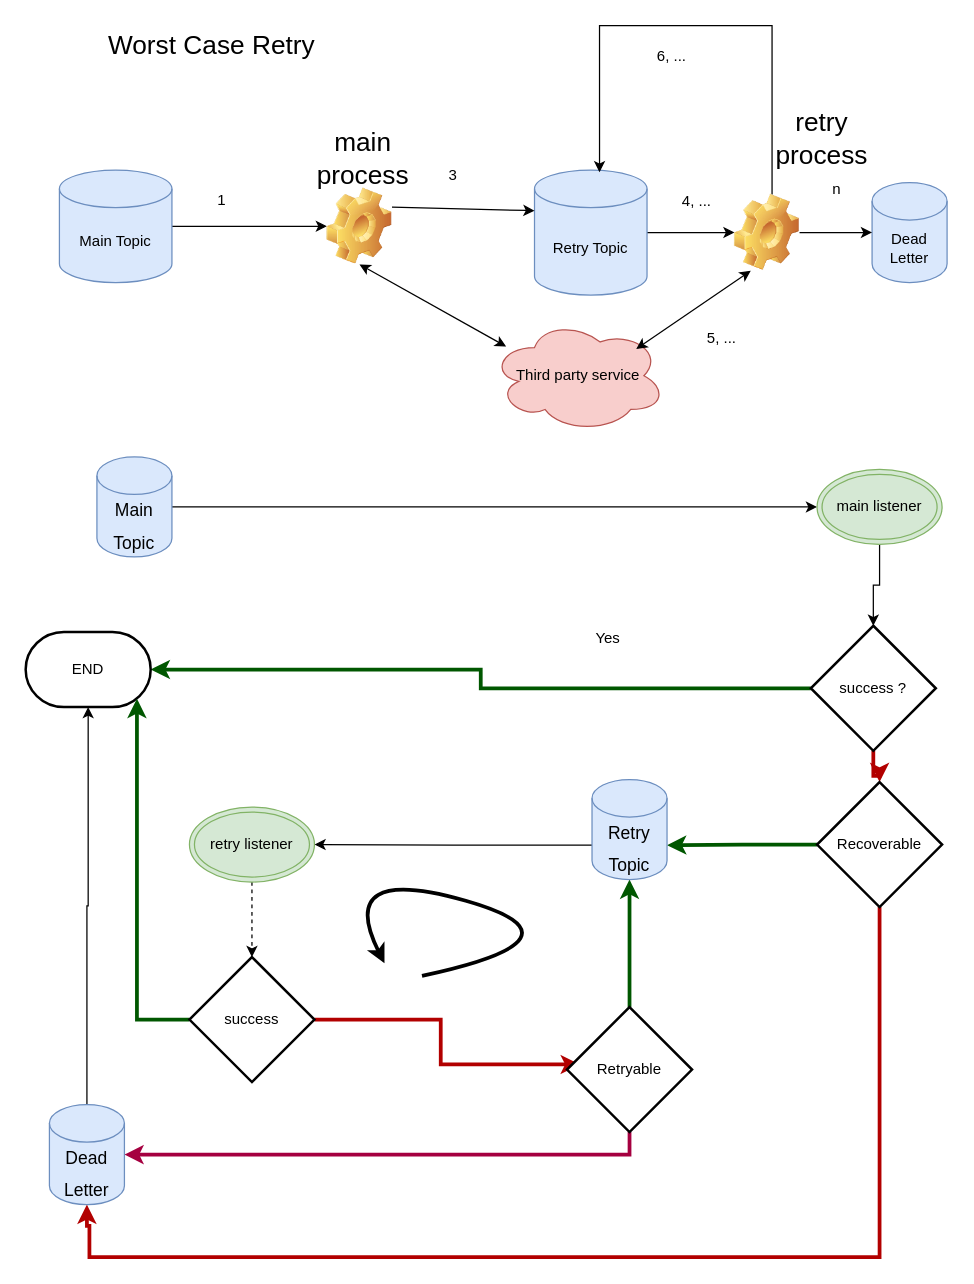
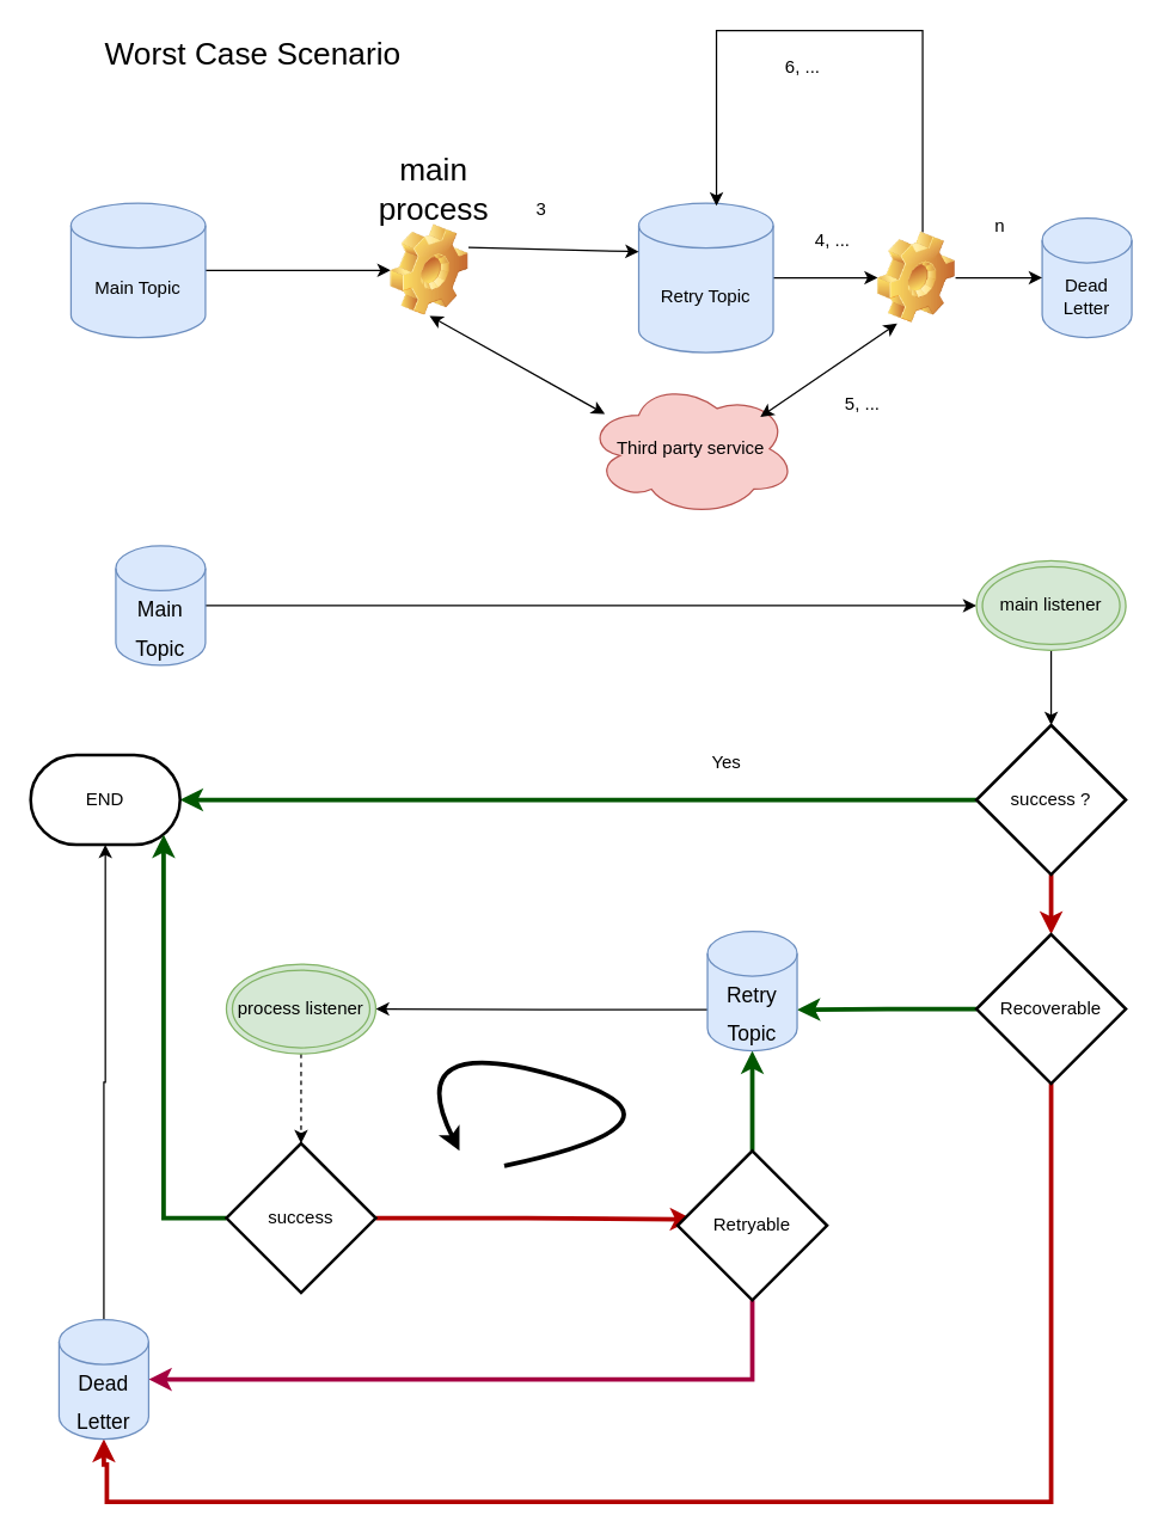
  <mxCell id="0" />
  <mxCell id="1" parent="0" />
  <mxCell id="2" style="edgeStyle=orthogonalEdgeStyle;rounded=0;orthogonalLoop=1;jettySize=auto;html=1;" edge="1" parent="1" source="3" target="7"><mxGeometry relative="1" as="geometry" /></mxCell>
  <mxCell id="3" value="Main Topic" style="shape=cylinder3;whiteSpace=wrap;html=1;boundedLbl=1;backgroundOutline=1;size=15;fillColor=#dae8fc;strokeColor=#6c8ebf;" vertex="1" parent="1"><mxGeometry x="47" y="135.5" width="90" height="90" as="geometry" /></mxCell>
  <mxCell id="4" style="edgeStyle=orthogonalEdgeStyle;rounded=0;orthogonalLoop=1;jettySize=auto;html=1;entryX=0;entryY=0.5;entryDx=0;entryDy=0;" edge="1" parent="1" source="5" target="16"><mxGeometry relative="1" as="geometry" /></mxCell>
  <mxCell id="5" value="Retry Topic" style="shape=cylinder3;whiteSpace=wrap;html=1;boundedLbl=1;backgroundOutline=1;size=15;fillColor=#dae8fc;strokeColor=#6c8ebf;" vertex="1" parent="1"><mxGeometry x="427" y="135.5" width="90" height="100" as="geometry" /></mxCell>
  <mxCell id="6" value="Dead Letter" style="shape=cylinder3;whiteSpace=wrap;html=1;boundedLbl=1;backgroundOutline=1;size=15;fillColor=#dae8fc;strokeColor=#6c8ebf;" vertex="1" parent="1"><mxGeometry x="697" y="145.5" width="60" height="80" as="geometry" /></mxCell>
  <mxCell id="7" value="" style="shape=image;html=1;verticalLabelPosition=bottom;verticalAlign=top;imageAspect=1;aspect=fixed;image=img/clipart/Gear_128x128.png" vertex="1" parent="1"><mxGeometry x="261" y="150" width="52" height="61" as="geometry" /></mxCell>
  <mxCell id="8" value="Third party service" style="ellipse;shape=cloud;whiteSpace=wrap;html=1;fillColor=#f8cecc;strokeColor=#b85450;" vertex="1" parent="1"><mxGeometry x="392" y="255" width="140" height="90" as="geometry" /></mxCell>
  <mxCell id="9" value="" style="endArrow=classic;startArrow=classic;html=1;rounded=0;entryX=0.088;entryY=0.241;entryDx=0;entryDy=0;entryPerimeter=0;exitX=0.5;exitY=1;exitDx=0;exitDy=0;" edge="1" parent="1" source="7" target="8"><mxGeometry width="50" height="50" relative="1" as="geometry"><mxPoint x="257" y="40" as="sourcePoint" /><mxPoint x="307" y="-10" as="targetPoint" /></mxGeometry></mxCell>
  <mxCell id="10" value="" style="endArrow=classic;html=1;rounded=0;exitX=1;exitY=0.25;exitDx=0;exitDy=0;entryX=0;entryY=0;entryDx=0;entryDy=32.5;entryPerimeter=0;" edge="1" parent="1" source="7" target="5"><mxGeometry width="50" height="50" relative="1" as="geometry"><mxPoint x="297" y="210" as="sourcePoint" /><mxPoint x="347" y="160" as="targetPoint" /></mxGeometry></mxCell>
- <mxCell id="11" value="1" style="text;html=1;strokeColor=none;fillColor=none;align=center;verticalAlign=middle;whiteSpace=wrap;rounded=0;" vertex="1" parent="1"><mxGeometry x="147" y="145" width="60" height="30" as="geometry" /></mxCell>
  <mxCell id="12" value="3" style="text;html=1;strokeColor=none;fillColor=none;align=center;verticalAlign=middle;whiteSpace=wrap;rounded=0;" vertex="1" parent="1"><mxGeometry x="332" y="125" width="60" height="30" as="geometry" /></mxCell>
  <mxCell id="13" value="4, ..." style="text;html=1;strokeColor=none;fillColor=none;align=center;verticalAlign=middle;whiteSpace=wrap;rounded=0;" vertex="1" parent="1"><mxGeometry x="527" y="145.5" width="60" height="30" as="geometry" /></mxCell>
  <mxCell id="14" style="edgeStyle=orthogonalEdgeStyle;rounded=0;orthogonalLoop=1;jettySize=auto;html=1;entryX=0.578;entryY=0.018;entryDx=0;entryDy=0;entryPerimeter=0;" edge="1" parent="1" source="16" target="5"><mxGeometry relative="1" as="geometry"><Array as="points"><mxPoint x="617" y="20" /><mxPoint x="479" y="20" /></Array></mxGeometry></mxCell>
  <mxCell id="15" style="edgeStyle=orthogonalEdgeStyle;rounded=0;orthogonalLoop=1;jettySize=auto;html=1;" edge="1" parent="1" source="16" target="6"><mxGeometry relative="1" as="geometry" /></mxCell>
  <mxCell id="16" value="" style="shape=image;html=1;verticalLabelPosition=bottom;verticalAlign=top;imageAspect=1;aspect=fixed;image=img/clipart/Gear_128x128.png" vertex="1" parent="1"><mxGeometry x="587" y="155" width="52" height="61" as="geometry" /></mxCell>
  <mxCell id="17" value="" style="endArrow=classic;startArrow=classic;html=1;rounded=0;exitX=0.831;exitY=0.263;exitDx=0;exitDy=0;exitPerimeter=0;entryX=0.25;entryY=1;entryDx=0;entryDy=0;" edge="1" parent="1" source="8" target="16"><mxGeometry width="50" height="50" relative="1" as="geometry"><mxPoint x="617" y="310" as="sourcePoint" /><mxPoint x="667" y="260" as="targetPoint" /></mxGeometry></mxCell>
  <mxCell id="18" value="5, ..." style="text;html=1;strokeColor=none;fillColor=none;align=center;verticalAlign=middle;whiteSpace=wrap;rounded=0;" vertex="1" parent="1"><mxGeometry x="547" y="255" width="60" height="30" as="geometry" /></mxCell>
  <mxCell id="19" value="n" style="text;html=1;strokeColor=none;fillColor=none;align=center;verticalAlign=middle;whiteSpace=wrap;rounded=0;" vertex="1" parent="1"><mxGeometry x="639" y="136" width="60" height="30" as="geometry" /></mxCell>
  <mxCell id="20" style="edgeStyle=orthogonalEdgeStyle;rounded=0;orthogonalLoop=1;jettySize=auto;html=1;entryX=0.5;entryY=0;entryDx=0;entryDy=0;entryPerimeter=0;" edge="1" parent="1" source="31" target="23"><mxGeometry relative="1" as="geometry" /></mxCell>
  <mxCell id="21" style="edgeStyle=orthogonalEdgeStyle;rounded=0;orthogonalLoop=1;jettySize=auto;html=1;strokeWidth=3;fillColor=#008a00;strokeColor=#005700;" edge="1" parent="1" source="23" target="30"><mxGeometry relative="1" as="geometry"><mxPoint x="703" y="775" as="targetPoint" /></mxGeometry></mxCell>
  <mxCell id="22" style="edgeStyle=orthogonalEdgeStyle;rounded=0;orthogonalLoop=1;jettySize=auto;html=1;fillColor=#e51400;strokeColor=#B20000;strokeWidth=3;" edge="1" parent="1" source="23" target="27"><mxGeometry relative="1" as="geometry" /></mxCell>
- <mxCell id="23" value="success ?" style="strokeWidth=2;html=1;shape=mxgraph.flowchart.decision;whiteSpace=wrap;" vertex="1" parent="1"><mxGeometry x="648" y="500" width="100" height="100" as="geometry" /></mxCell>
+ <mxCell id="23" value="success ?" style="strokeWidth=2;html=1;shape=mxgraph.flowchart.decision;whiteSpace=wrap;" vertex="1" parent="1"><mxGeometry x="653" y="485" width="100" height="100" as="geometry" /></mxCell>
  <mxCell id="24" style="edgeStyle=orthogonalEdgeStyle;rounded=0;orthogonalLoop=1;jettySize=auto;html=1;exitX=0;exitY=0;exitDx=0;exitDy=52.5;exitPerimeter=0;" edge="1" parent="1" source="45" target="33"><mxGeometry relative="1" as="geometry"><mxPoint x="456" y="675" as="sourcePoint" /></mxGeometry></mxCell>
  <mxCell id="25" style="edgeStyle=orthogonalEdgeStyle;rounded=0;orthogonalLoop=1;jettySize=auto;html=1;entryX=0.5;entryY=1;entryDx=0;entryDy=0;strokeWidth=3;fillColor=#e51400;strokeColor=#B20000;entryPerimeter=0;" edge="1" parent="1" source="27" target="46"><mxGeometry relative="1" as="geometry"><mxPoint x="71" y="963" as="targetPoint" /><Array as="points"><mxPoint x="703" y="1005" /><mxPoint x="71" y="1005" /><mxPoint x="71" y="980" /></Array></mxGeometry></mxCell>
  <mxCell id="26" style="edgeStyle=orthogonalEdgeStyle;rounded=0;orthogonalLoop=1;jettySize=auto;html=1;fillColor=#008a00;strokeColor=#005700;strokeWidth=3;entryX=1;entryY=0;entryDx=0;entryDy=52.5;entryPerimeter=0;" edge="1" parent="1" source="27" target="45"><mxGeometry relative="1" as="geometry"><mxPoint x="457" y="640" as="targetPoint" /></mxGeometry></mxCell>
  <mxCell id="27" value="Recoverable" style="strokeWidth=2;html=1;shape=mxgraph.flowchart.decision;whiteSpace=wrap;" vertex="1" parent="1"><mxGeometry x="653" y="625" width="100" height="100" as="geometry" /></mxCell>
  <mxCell id="28" style="edgeStyle=orthogonalEdgeStyle;rounded=0;orthogonalLoop=1;jettySize=auto;html=1;entryX=0.5;entryY=1;entryDx=0;entryDy=0;entryPerimeter=0;exitX=0.5;exitY=0;exitDx=0;exitDy=0;exitPerimeter=0;" edge="1" parent="1" source="46" target="30"><mxGeometry relative="1" as="geometry"><mxPoint x="71" y="903" as="sourcePoint" /></mxGeometry></mxCell>
  <mxCell id="29" style="edgeStyle=orthogonalEdgeStyle;rounded=0;orthogonalLoop=1;jettySize=auto;html=1;entryX=0;entryY=0.5;entryDx=0;entryDy=0;exitX=1;exitY=0.5;exitDx=0;exitDy=0;exitPerimeter=0;" edge="1" parent="1" source="44" target="31"><mxGeometry relative="1" as="geometry"><mxPoint x="147" y="405" as="sourcePoint" /></mxGeometry></mxCell>
  <mxCell id="30" value="END" style="strokeWidth=2;html=1;shape=mxgraph.flowchart.terminator;whiteSpace=wrap;" vertex="1" parent="1"><mxGeometry x="20" y="505" width="100" height="60" as="geometry" /></mxCell>
  <mxCell id="31" value="main listener" style="ellipse;shape=doubleEllipse;whiteSpace=wrap;html=1;fillColor=#d5e8d4;strokeColor=#82b366;" vertex="1" parent="1"><mxGeometry x="653" y="375" width="100" height="60" as="geometry" /></mxCell>
  <mxCell id="32" style="edgeStyle=orthogonalEdgeStyle;rounded=0;orthogonalLoop=1;jettySize=auto;html=1;entryX=0.5;entryY=0;entryDx=0;entryDy=0;entryPerimeter=0;dashed=1;" edge="1" parent="1" source="33" target="36"><mxGeometry relative="1" as="geometry" /></mxCell>
- <mxCell id="33" value="retry listener" style="ellipse;shape=doubleEllipse;whiteSpace=wrap;html=1;fillColor=#d5e8d4;strokeColor=#82b366;" vertex="1" parent="1"><mxGeometry x="151" y="645" width="100" height="60" as="geometry" /></mxCell>
+ <mxCell id="33" value="process listener" style="ellipse;shape=doubleEllipse;whiteSpace=wrap;html=1;fillColor=#d5e8d4;strokeColor=#82b366;" vertex="1" parent="1"><mxGeometry x="151" y="645" width="100" height="60" as="geometry" /></mxCell>
  <mxCell id="34" style="edgeStyle=orthogonalEdgeStyle;rounded=0;orthogonalLoop=1;jettySize=auto;html=1;entryX=0.89;entryY=0.89;entryDx=0;entryDy=0;entryPerimeter=0;fillColor=#008a00;strokeColor=#005700;strokeWidth=3;" edge="1" parent="1" source="36" target="30"><mxGeometry relative="1" as="geometry" /></mxCell>
  <mxCell id="35" style="edgeStyle=orthogonalEdgeStyle;rounded=0;orthogonalLoop=1;jettySize=auto;html=1;entryX=0.103;entryY=0.459;entryDx=0;entryDy=0;entryPerimeter=0;fillColor=#e51400;strokeColor=#B20000;strokeWidth=3;" edge="1" parent="1" source="36" target="39"><mxGeometry relative="1" as="geometry"><mxPoint x="331" y="815" as="targetPoint" /></mxGeometry></mxCell>
  <mxCell id="36" value="success" style="strokeWidth=2;html=1;shape=mxgraph.flowchart.decision;whiteSpace=wrap;" vertex="1" parent="1"><mxGeometry x="151" y="765" width="100" height="100" as="geometry" /></mxCell>
  <mxCell id="37" style="edgeStyle=orthogonalEdgeStyle;rounded=0;orthogonalLoop=1;jettySize=auto;html=1;fillColor=#008a00;strokeColor=#005700;strokeWidth=3;" edge="1" parent="1" source="39" target="45"><mxGeometry relative="1" as="geometry"><mxPoint x="506" y="705" as="targetPoint" /></mxGeometry></mxCell>
  <mxCell id="38" style="edgeStyle=orthogonalEdgeStyle;rounded=0;orthogonalLoop=1;jettySize=auto;html=1;entryX=1;entryY=0.5;entryDx=0;entryDy=0;entryPerimeter=0;fontSize=14;strokeWidth=3;fillColor=#d80073;strokeColor=#A50040;" edge="1" parent="1" source="39" target="46"><mxGeometry relative="1" as="geometry"><Array as="points"><mxPoint x="503" y="923" /></Array></mxGeometry></mxCell>
- <mxCell id="39" value="Retryable" style="strokeWidth=2;html=1;shape=mxgraph.flowchart.decision;whiteSpace=wrap;" vertex="1" parent="1"><mxGeometry x="453" y="805" width="100" height="100" as="geometry" /></mxCell>
+ <mxCell id="39" value="Retryable" style="strokeWidth=2;html=1;shape=mxgraph.flowchart.decision;whiteSpace=wrap;" vertex="1" parent="1"><mxGeometry x="453" y="770" width="100" height="100" as="geometry" /></mxCell>
  <mxCell id="40" value="Yes" style="text;html=1;strokeColor=none;fillColor=none;align=center;verticalAlign=middle;whiteSpace=wrap;rounded=0;" vertex="1" parent="1"><mxGeometry x="456" y="495" width="60" height="30" as="geometry" /></mxCell>
- <mxCell id="41" value="&lt;font style=&quot;font-size: 21px&quot;&gt;Worst Case Retry&lt;/font&gt;" style="text;html=1;strokeColor=none;fillColor=none;align=center;verticalAlign=middle;whiteSpace=wrap;rounded=0;" vertex="1" parent="1"><mxGeometry x="51" y="20" width="236" height="30" as="geometry" /></mxCell>
+ <mxCell id="41" value="&lt;font style=&quot;font-size: 21px&quot;&gt;Worst Case Scenario&lt;/font&gt;" style="text;html=1;strokeColor=none;fillColor=none;align=center;verticalAlign=middle;whiteSpace=wrap;rounded=0;" vertex="1" parent="1"><mxGeometry x="51" y="20" width="236" height="30" as="geometry" /></mxCell>
  <mxCell id="42" value="main process" style="text;html=1;strokeColor=none;fillColor=none;align=center;verticalAlign=middle;whiteSpace=wrap;rounded=0;fontSize=21;" vertex="1" parent="1"><mxGeometry x="260" y="111" width="60" height="30" as="geometry" /></mxCell>
- <mxCell id="43" value="retry process" style="text;html=1;strokeColor=none;fillColor=none;align=center;verticalAlign=middle;whiteSpace=wrap;rounded=0;fontSize=21;" vertex="1" parent="1"><mxGeometry x="627" y="95" width="60" height="30" as="geometry" /></mxCell>
  <mxCell id="44" value="&lt;font style=&quot;font-size: 14px&quot;&gt;Main Topic&lt;/font&gt;" style="shape=cylinder3;whiteSpace=wrap;html=1;boundedLbl=1;backgroundOutline=1;size=15;fontSize=21;fillColor=#dae8fc;strokeColor=#6c8ebf;" vertex="1" parent="1"><mxGeometry x="77" y="365" width="60" height="80" as="geometry" /></mxCell>
  <mxCell id="45" value="&lt;font style=&quot;font-size: 14px&quot;&gt;Retry Topic&lt;/font&gt;" style="shape=cylinder3;whiteSpace=wrap;html=1;boundedLbl=1;backgroundOutline=1;size=15;fontSize=21;fillColor=#dae8fc;strokeColor=#6c8ebf;" vertex="1" parent="1"><mxGeometry x="473" y="623" width="60" height="80" as="geometry" /></mxCell>
  <mxCell id="46" value="&lt;font style=&quot;font-size: 14px&quot;&gt;Dead Letter&lt;/font&gt;" style="shape=cylinder3;whiteSpace=wrap;html=1;boundedLbl=1;backgroundOutline=1;size=15;fontSize=21;fillColor=#dae8fc;strokeColor=#6c8ebf;" vertex="1" parent="1"><mxGeometry x="39" y="883" width="60" height="80" as="geometry" /></mxCell>
  <mxCell id="47" value="" style="curved=1;endArrow=classic;html=1;rounded=0;fontSize=14;strokeWidth=3;" edge="1" parent="1"><mxGeometry width="50" height="50" relative="1" as="geometry"><mxPoint x="337" y="780" as="sourcePoint" /><mxPoint x="307" y="770" as="targetPoint" /><Array as="points"><mxPoint x="477" y="750" /><mxPoint x="267" y="690" /></Array></mxGeometry></mxCell>
  <mxCell id="48" value="6, ..." style="text;html=1;strokeColor=none;fillColor=none;align=center;verticalAlign=middle;whiteSpace=wrap;rounded=0;" vertex="1" parent="1"><mxGeometry x="507" y="30" width="60" height="30" as="geometry" /></mxCell>
